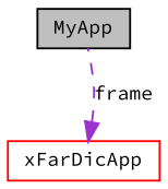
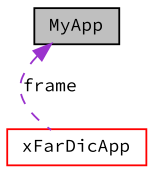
  digraph {
    fontname="Source Code Pro"
    node [fontname="Source Code Pro" fontsize=10 shape=record style=filled]
    n1 [color=black fillcolor=grey75 fontcolor=black height=0.2 label=MyApp width=0.4]
    n2 [color=red fillcolor=white height=0.2 label=xFarDicApp width=0.4]
-   n2 -> n1 [color=darkorchid3 dir=back fontname="Source Code Pro" fontsize=10 label=frame labelfontname="FreeSans.ttf" labelfontsize=10 style=dashed]
+   n1 -> n2 [color=darkorchid3 dir=back fontname="Source Code Pro" fontsize=10 label=frame labelfontname="FreeSans.ttf" labelfontsize=10 style=dashed]
  }
